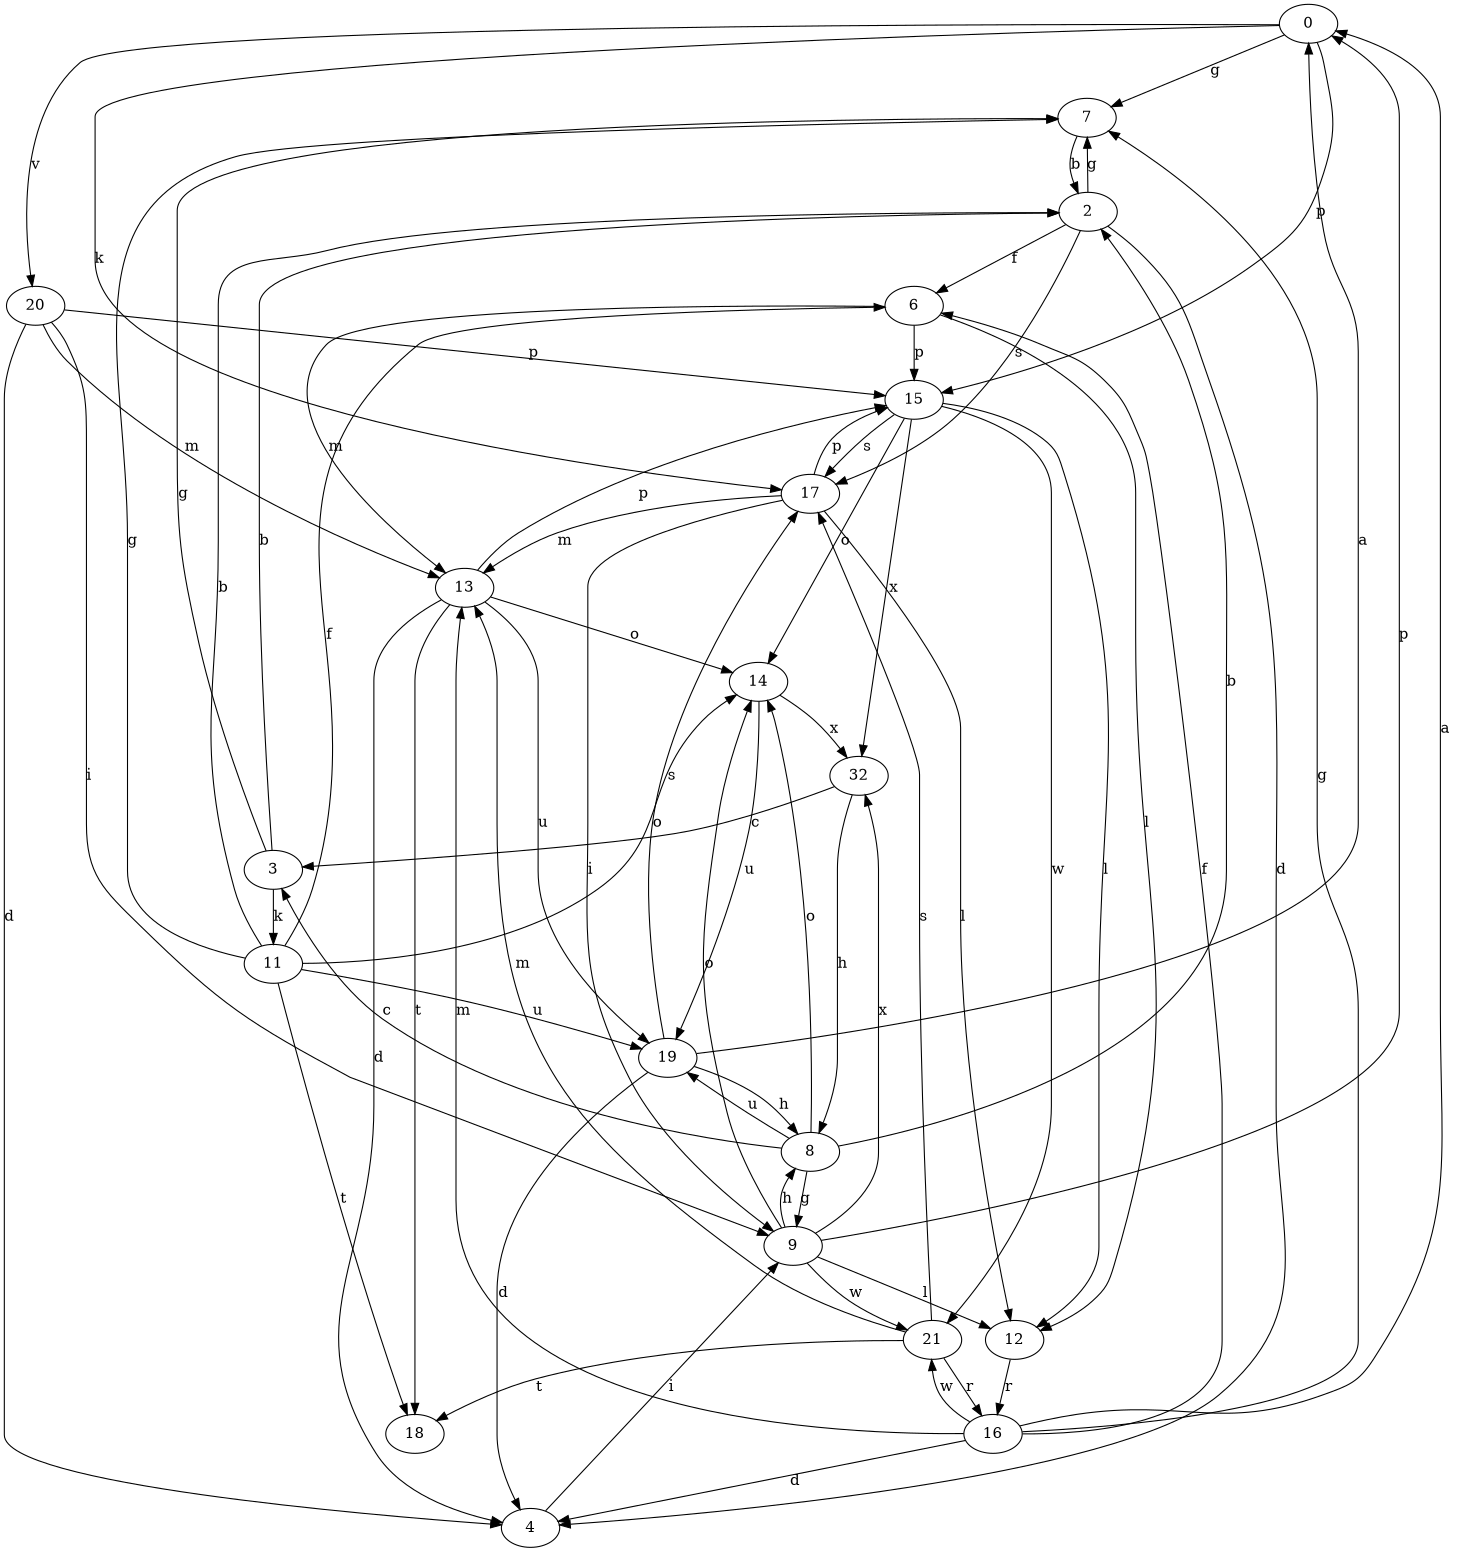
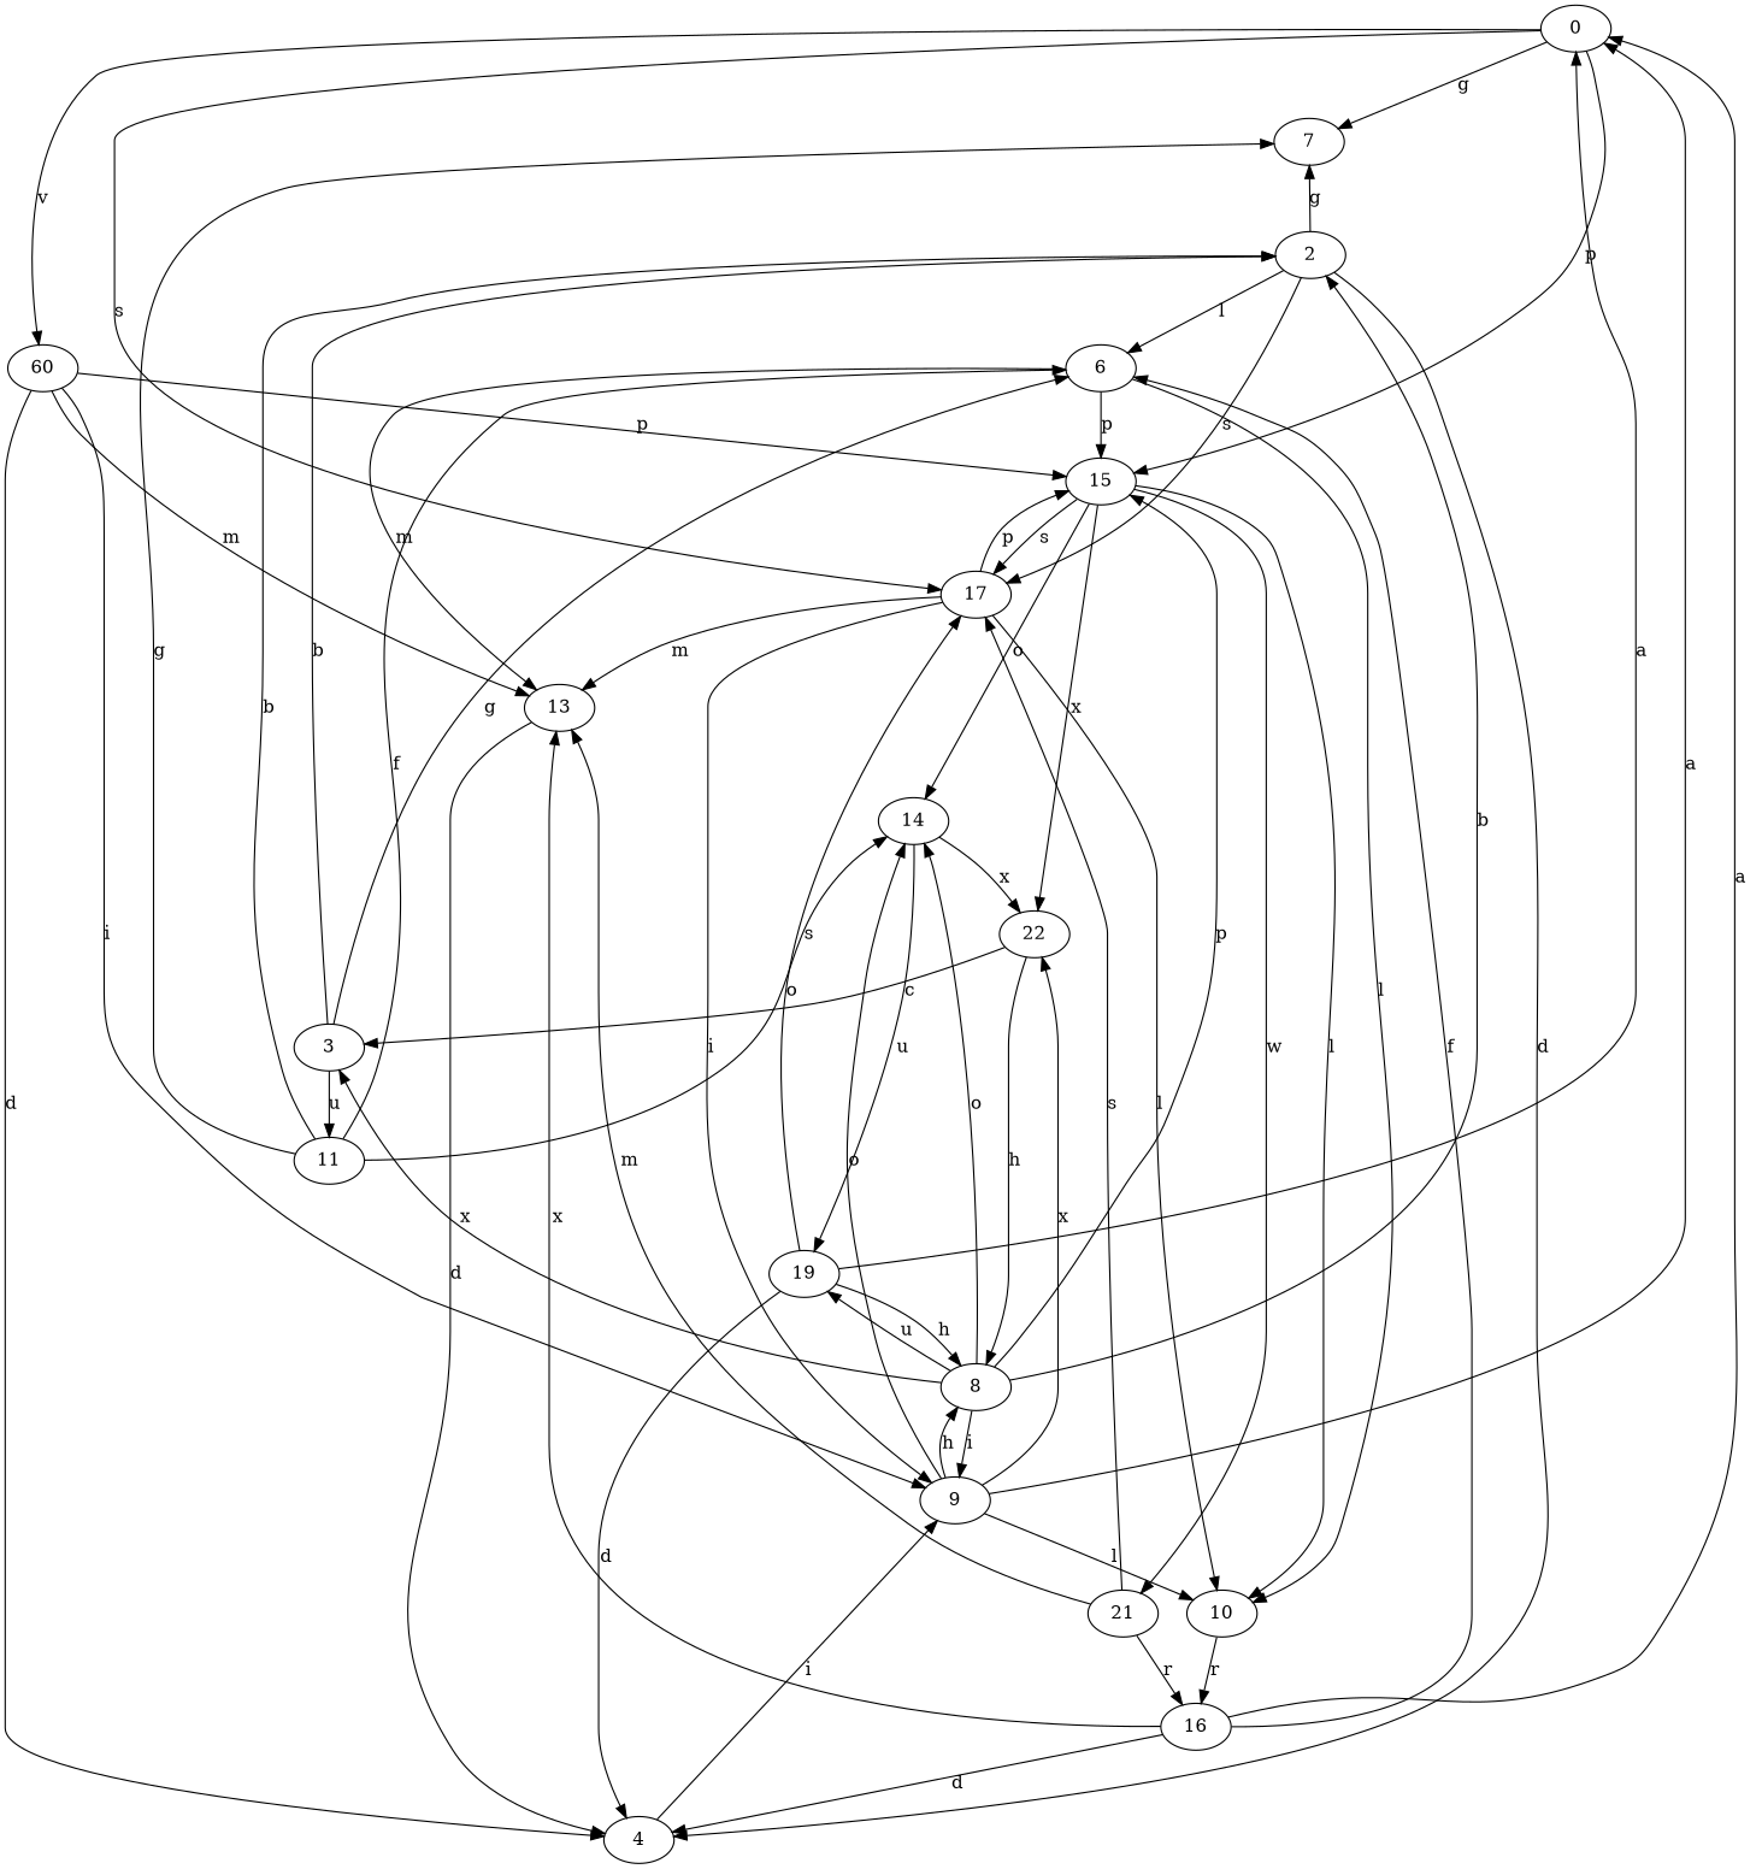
  strict digraph {
    0
    7
    15
    17
-   20
+   20 [label=60]
    2
-   12
+   12 [label=10]
    14
    21
-   22 [label=32]
+   22
    9
    13
    4
    6
    3
    11
    19
-   18
    8
    16
    0 -> 7 [label=g]
    0 -> 15 [label=p]
-   0 -> 17 [label=k]
+   0 -> 17 [label=s]
    0 -> 20 [label=v]
-   7 -> 2 [label=b]
    15 -> 17 [label=s]
    15 -> 12 [label=l]
    15 -> 14 [label=o]
    15 -> 21 [label=w]
    15 -> 22 [label=x]
    17 -> 15 [label=p]
    17 -> 12 [label=l]
    17 -> 9 [label=i]
    17 -> 13 [label=m]
    20 -> 15 [label=p]
    20 -> 9 [label=i]
    20 -> 13 [label=m]
    20 -> 4 [label=d]
    2 -> 7 [label=g]
    2 -> 17 [label=s]
    2 -> 4 [label=d]
-   2 -> 6 [label=f]
+   2 -> 6 [label=l]
    12 -> 16 [label=r]
    14 -> 22 [label=x]
    14 -> 19 [label=u]
    21 -> 17 [label=s]
    21 -> 13 [label=m]
-   21 -> 18 [label=t]
    21 -> 16 [label=r]
    22 -> 3 [label=c]
    22 -> 8 [label=h]
-   9 -> 0 [label=p]
+   9 -> 0 [label=a]
    9 -> 12 [label=l]
    9 -> 14 [label=o]
-   9 -> 21 [label=w]
    9 -> 22 [label=x]
    9 -> 8 [label=h]
-   13 -> 15 [label=p]
-   13 -> 14 [label=o]
+   8 -> 15 [label=p]
    13 -> 4 [label=d]
-   13 -> 19 [label=u]
-   13 -> 18 [label=t]
    4 -> 9 [label=i]
    6 -> 15 [label=p]
    6 -> 12 [label=l]
    6 -> 13 [label=m]
-   3 -> 7 [label=g]
+   3 -> 6 [label=g]
    3 -> 2 [label=b]
-   3 -> 11 [label=k]
+   3 -> 11 [label=u]
    11 -> 7 [label=g]
    11 -> 2 [label=b]
    11 -> 14 [label=o]
    11 -> 6 [label=f]
-   11 -> 19 [label=u]
-   11 -> 18 [label=t]
    19 -> 0 [label=a]
    19 -> 17 [label=s]
    19 -> 4 [label=d]
    19 -> 8 [label=h]
    8 -> 2 [label=b]
    8 -> 14 [label=o]
-   8 -> 9 [label=g]
-   8 -> 3 [label=c]
+   8 -> 9 [label=i]
+   8 -> 3 [label=x]
    8 -> 19 [label=u]
    16 -> 0 [label=a]
-   16 -> 7 [label=g]
-   16 -> 21 [label=w]
-   16 -> 13 [label=m]
+   16 -> 13 [label=x]
    16 -> 4 [label=d]
    16 -> 6 [label=f]
  }
